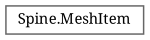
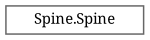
  digraph {
    rankdir=LR
    fontname="Noto Serif"
-   n1 [color=grey40 fillcolor=white fontname="Noto Serif" fontsize=10 height=0.2 label="Spine.MeshItem" shape=box style=filled width=0.4]
+   n1 [color=grey40 fillcolor=white fontname="Noto Serif" fontsize=10 height=0.2 label="Spine.Spine" shape=box style=filled width=0.4]
  }
